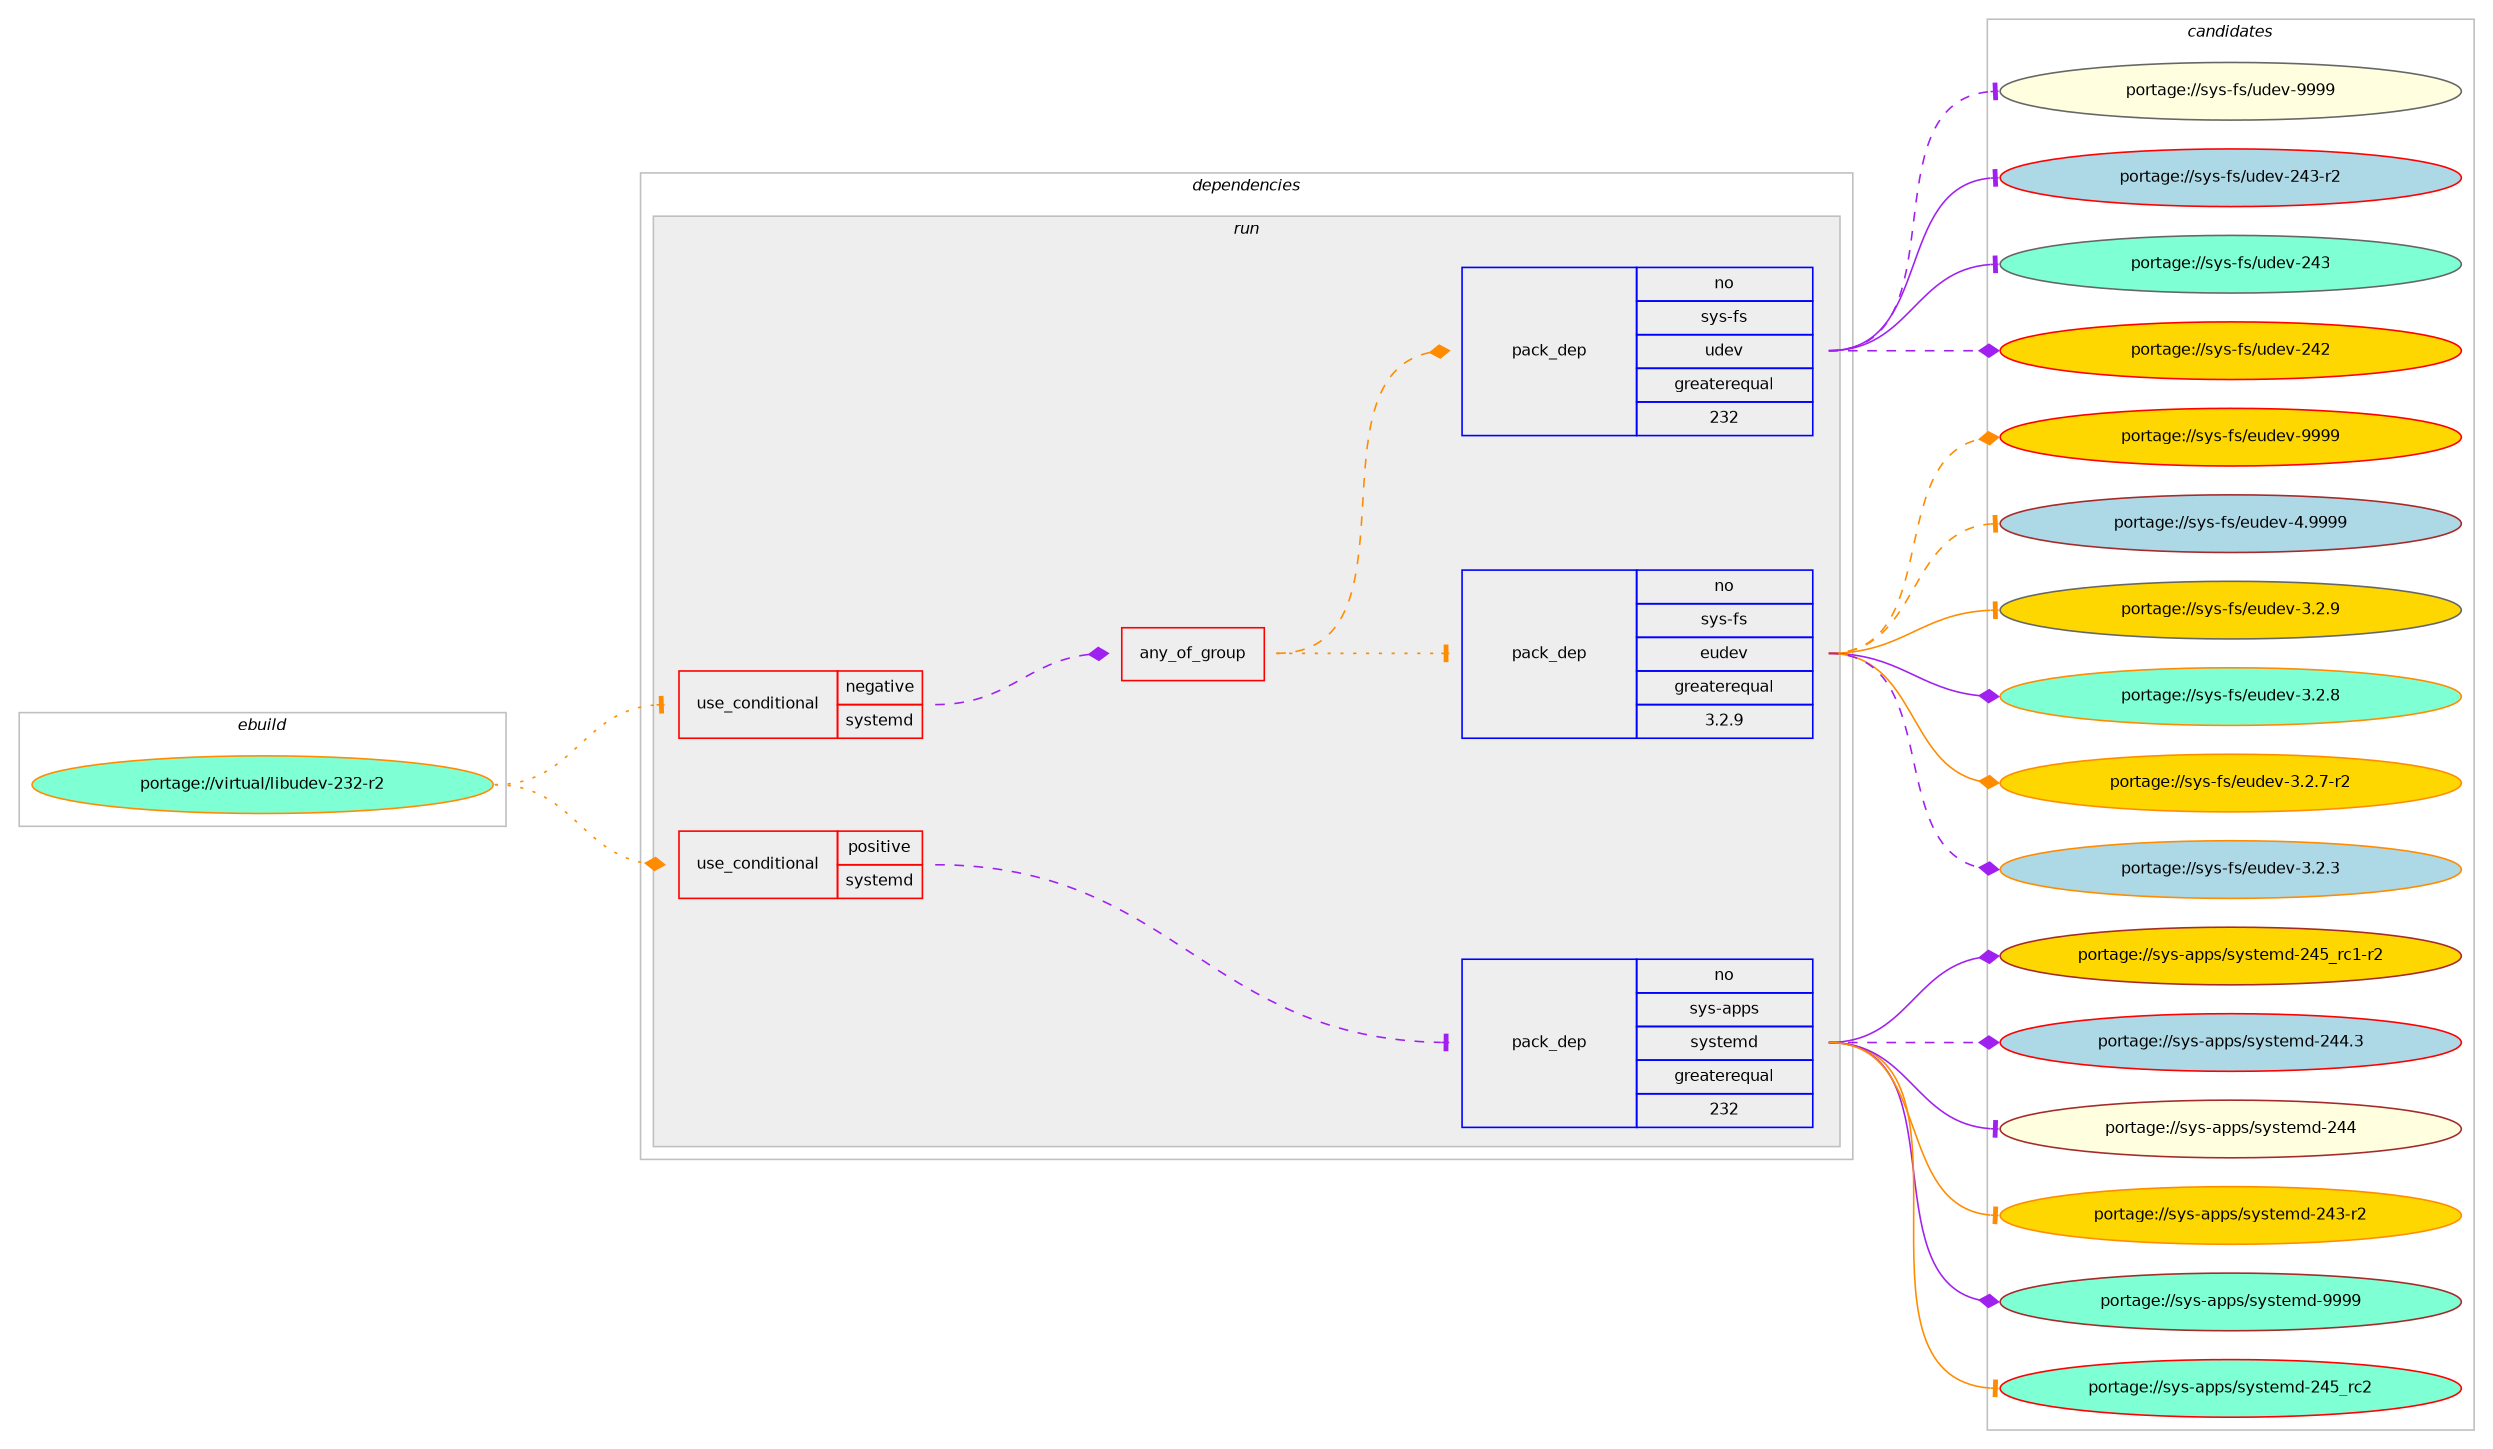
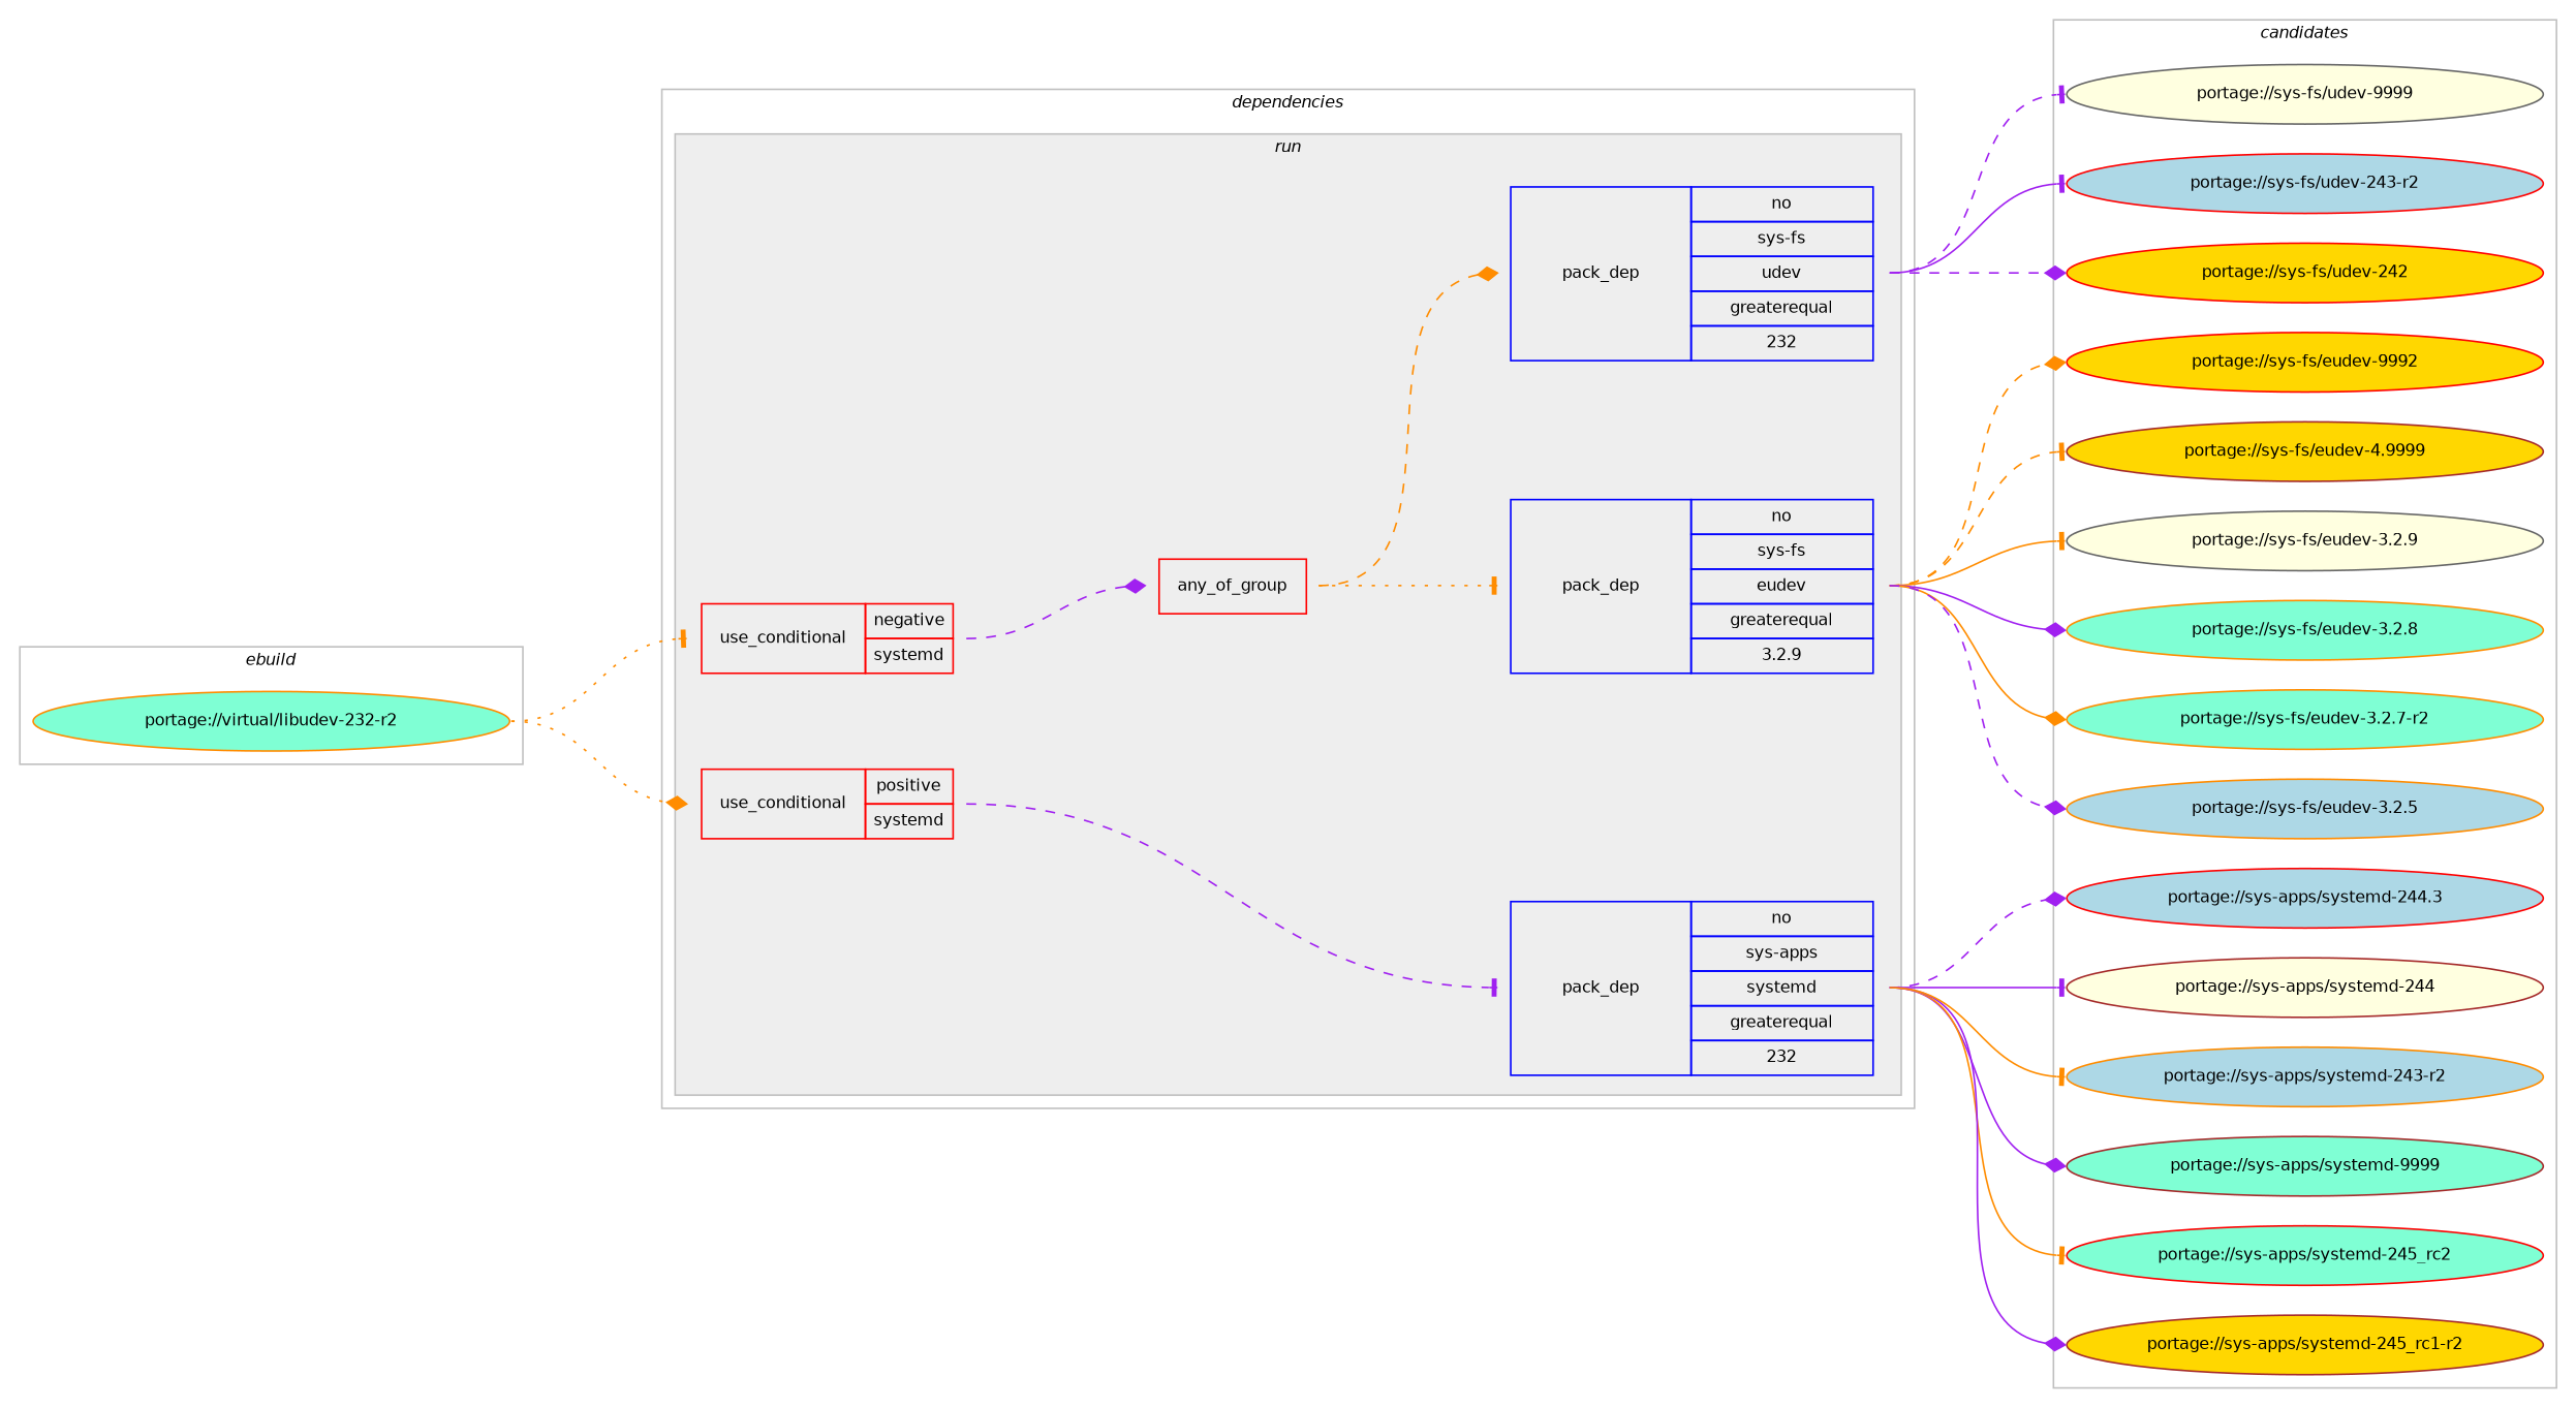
  digraph {
    compound=true
    concentrate=true
    fontname=Helvetica
    fontsize=10
    newrank=true
    rankdir=LR
    ranksep=1.5
    node [color=red fontname=Helvetica fontsize=10 style=filled]
    edge [arrowhead=tee color=purple headport=w style=solid tailport=e weight=100]
    n1 [color=darkorange fillcolor=aquamarine label="portage://virtual/libudev-232-r2" width=4]
    n2 [color=blue label=<<TABLE BORDER="0" CELLBORDER="1" CELLSPACING="0" CELLPADDING="4" WIDTH="220"><TR><TD ROWSPAN="6" CELLPADDING="30">pack_dep</TD></TR><TR><TD WIDTH="110">no</TD></TR><TR><TD>sys-fs</TD></TR><TR><TD>eudev</TD></TR><TR><TD>greaterequal</TD></TR><TR><TD>3.2.9</TD></TR></TABLE>> shape=none style=""]
    n3 [color=blue label=<<TABLE BORDER="0" CELLBORDER="1" CELLSPACING="0" CELLPADDING="4" WIDTH="220"><TR><TD ROWSPAN="6" CELLPADDING="30">pack_dep</TD></TR><TR><TD WIDTH="110">no</TD></TR><TR><TD>sys-fs</TD></TR><TR><TD>udev</TD></TR><TR><TD>greaterequal</TD></TR><TR><TD>232</TD></TR></TABLE>> shape=none style=""]
    n4 [label=<<TABLE BORDER="0" CELLBORDER="1" CELLSPACING="0" CELLPADDING="4"><TR><TD CELLPADDING="10">any_of_group</TD></TR></TABLE>> shape=none style=""]
    n5 [label=<<TABLE BORDER="0" CELLBORDER="1" CELLSPACING="0" CELLPADDING="4"><TR><TD ROWSPAN="3" CELLPADDING="10">use_conditional</TD></TR><TR><TD>negative</TD></TR><TR><TD>systemd</TD></TR></TABLE>> shape=none style=""]
    n6 [color=blue label=<<TABLE BORDER="0" CELLBORDER="1" CELLSPACING="0" CELLPADDING="4" WIDTH="220"><TR><TD ROWSPAN="6" CELLPADDING="30">pack_dep</TD></TR><TR><TD WIDTH="110">no</TD></TR><TR><TD>sys-apps</TD></TR><TR><TD>systemd</TD></TR><TR><TD>greaterequal</TD></TR><TR><TD>232</TD></TR></TABLE>> shape=none style=""]
    n7 [label=<<TABLE BORDER="0" CELLBORDER="1" CELLSPACING="0" CELLPADDING="4"><TR><TD ROWSPAN="3" CELLPADDING="10">use_conditional</TD></TR><TR><TD>positive</TD></TR><TR><TD>systemd</TD></TR></TABLE>> shape=none style=""]
-   n8 [fillcolor=gold label="portage://sys-fs/eudev-9999" width=4]
-   n9 [color=brown fillcolor=lightblue label="portage://sys-fs/eudev-4.9999" width=4]
-   n10 [color=gray40 fillcolor=gold label="portage://sys-fs/eudev-3.2.9" width=4]
+   n8 [fillcolor=gold label="portage://sys-fs/eudev-9992" width=4]
+   n9 [color=brown fillcolor=gold label="portage://sys-fs/eudev-4.9999" width=4]
+   n10 [color=gray40 fillcolor=lightyellow label="portage://sys-fs/eudev-3.2.9" width=4]
    n11 [color=darkorange fillcolor=aquamarine label="portage://sys-fs/eudev-3.2.8" width=4]
-   n12 [color=darkorange fillcolor=gold label="portage://sys-fs/eudev-3.2.7-r2" width=4]
-   n13 [color=darkorange fillcolor=lightblue label="portage://sys-fs/eudev-3.2.3" width=4]
+   n12 [color=darkorange fillcolor=aquamarine label="portage://sys-fs/eudev-3.2.7-r2" width=4]
+   n13 [color=darkorange fillcolor=lightblue label="portage://sys-fs/eudev-3.2.5" width=4]
    n14 [color=gray40 fillcolor=lightyellow label="portage://sys-fs/udev-9999" width=4]
    n15 [fillcolor=lightblue label="portage://sys-fs/udev-243-r2" width=4]
-   n16 [color=gray40 fillcolor=aquamarine label="portage://sys-fs/udev-243" width=4]
    n17 [fillcolor=gold label="portage://sys-fs/udev-242" width=4]
    n18 [color=brown fillcolor=aquamarine label="portage://sys-apps/systemd-9999" width=4]
    n19 [fillcolor=aquamarine label="portage://sys-apps/systemd-245_rc2" width=4]
    n20 [color=brown fillcolor=gold label="portage://sys-apps/systemd-245_rc1-r2" width=4]
    n21 [fillcolor=lightblue label="portage://sys-apps/systemd-244.3" width=4]
    n22 [color=brown fillcolor=lightyellow label="portage://sys-apps/systemd-244" width=4]
-   n23 [color=darkorange fillcolor=gold label="portage://sys-apps/systemd-243-r2" width=4]
+   n23 [color=darkorange fillcolor=lightblue label="portage://sys-apps/systemd-243-r2" width=4]
    subgraph cluster_1 {
      color=gray
      label=<<i>ebuild</i>>
      rank=same
      n1
    }
    subgraph cluster_2 {
      color=gray
      label=<<i>dependencies</i>>
      subgraph cluster_3 {
        color=gray
        fillcolor="#eeeeee"
        label=<<i>compile</i>>
        style=filled
      }
      subgraph cluster_4 {
        color=gray
        fillcolor="#eeeeee"
        label=<<i>compile and run</i>>
        style=filled
      }
      subgraph cluster_5 {
        color=gray
        fillcolor="#eeeeee"
        label=<<i>run</i>>
        style=filled
        subgraph sub_6 {
          color=gray
          fillcolor="#eeeeee"
          label=<<i>run</i>>
          style=filled
          n5
          subgraph sub_7 {
            color=gray
            fillcolor="#eeeeee"
            label=<<i>run</i>>
            style=filled
            n4
            subgraph sub_8 {
              color=gray
              fillcolor="#eeeeee"
              label=<<i>run</i>>
              style=filled
              n2
            }
            subgraph sub_9 {
              color=gray
              fillcolor="#eeeeee"
              label=<<i>run</i>>
              style=filled
              n3
            }
          }
        }
        subgraph sub_10 {
          color=gray
          fillcolor="#eeeeee"
          label=<<i>run</i>>
          style=filled
          n7
          subgraph sub_11 {
            color=gray
            fillcolor="#eeeeee"
            label=<<i>run</i>>
            style=filled
            n6
          }
        }
      }
    }
    subgraph cluster_12 {
      color=gray
      label=<<i>candidates</i>>
      rank=same
      subgraph sub_13 {
        color=black
        label=<<i>candidates</i>>
        nodesep=1
        rank=same
        n8
        n9
        n10
        n11
        n12
        n13
      }
      subgraph sub_14 {
        color=black
        label=<<i>candidates</i>>
        nodesep=1
        rank=same
        n14
        n15
-       n16
        n17
      }
      subgraph sub_15 {
        color=black
        label=<<i>candidates</i>>
        nodesep=1
        rank=same
        n18
        n19
        n20
        n21
        n22
        n23
      }
    }
    n1 -> n5 [color=darkorange style=dotted weight=20]
    n1 -> n7 [arrowhead=diamond color=darkorange style=dotted weight=20]
    n2 -> n8 [arrowhead=diamond color=darkorange style=dashed]
    n2 -> n9 [color=darkorange style=dashed]
    n2 -> n10 [color=darkorange]
    n2 -> n11 [arrowhead=diamond]
    n2 -> n12 [arrowhead=diamond color=darkorange]
    n2 -> n13 [arrowhead=diamond style=dashed]
    n3 -> n14 [style=dashed]
    n3 -> n15
-   n3 -> n16
    n3 -> n17 [arrowhead=diamond style=dashed]
    n4 -> n2 [color=darkorange style=dotted weight=20]
    n4 -> n3 [arrowhead=diamond color=darkorange style=dashed weight=20]
    n5 -> n4 [arrowhead=diamond style=dashed weight=20]
    n6 -> n18 [arrowhead=diamond]
    n6 -> n19 [color=darkorange]
    n6 -> n20 [arrowhead=diamond]
    n6 -> n21 [arrowhead=diamond style=dashed]
    n6 -> n22
    n6 -> n23 [color=darkorange]
    n7 -> n6 [style=dashed weight=20]
  }
